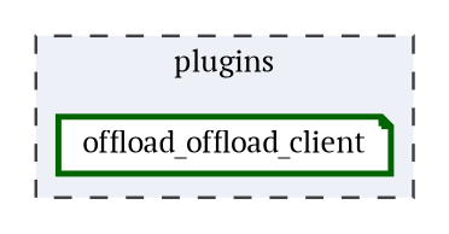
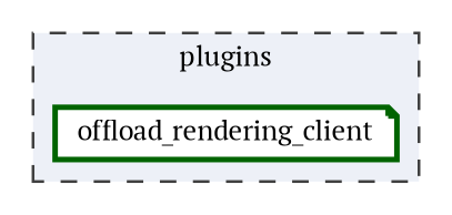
  digraph {
    compound=true
    fontname="PT Serif"
-   n1 [color=darkgreen fillcolor=white fontname="PT Serif" fontsize=10 height=0.2 label=offload_offload_client shape=note style="filled,bold" width=0.4]
+   n1 [color=darkgreen fillcolor=white fontname="PT Serif" fontsize=10 height=0.2 label=offload_rendering_client shape=note style="filled,bold" width=0.4]
    subgraph cluster_1 {
      bgcolor="#edf0f7"
      fontsize=10
      label=plugins
      pencolor=grey25
      style="filled,dashed"
      n1
    }
  }
